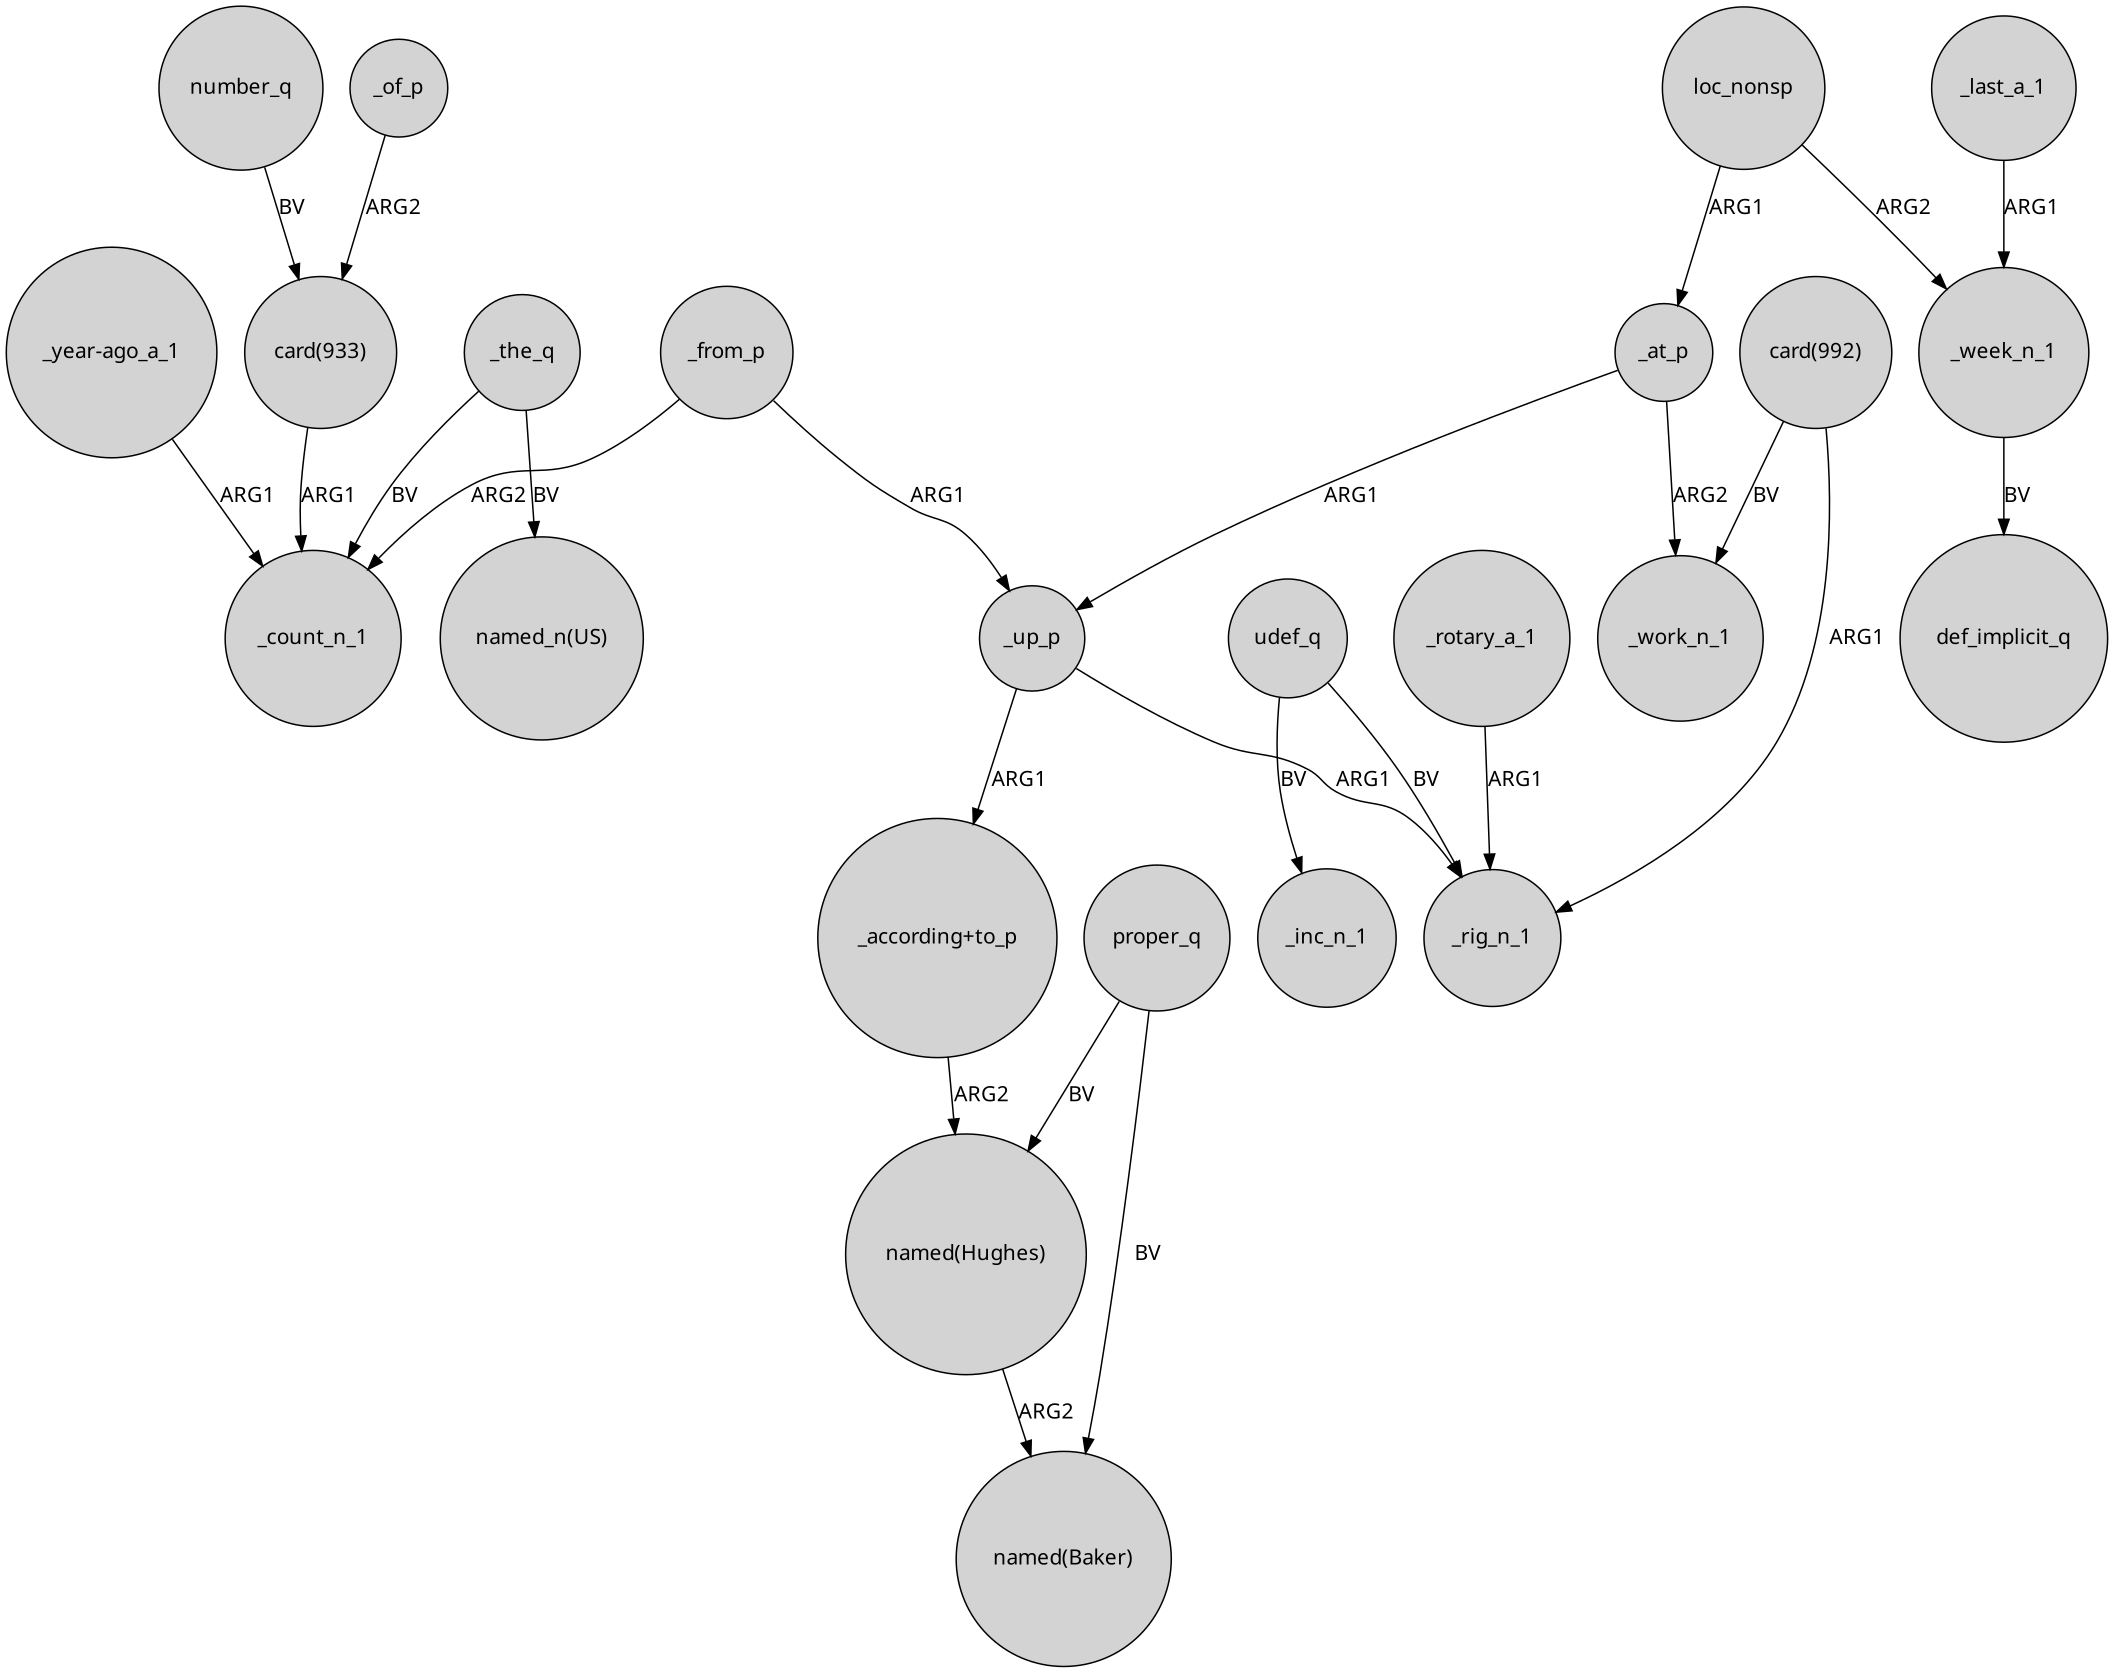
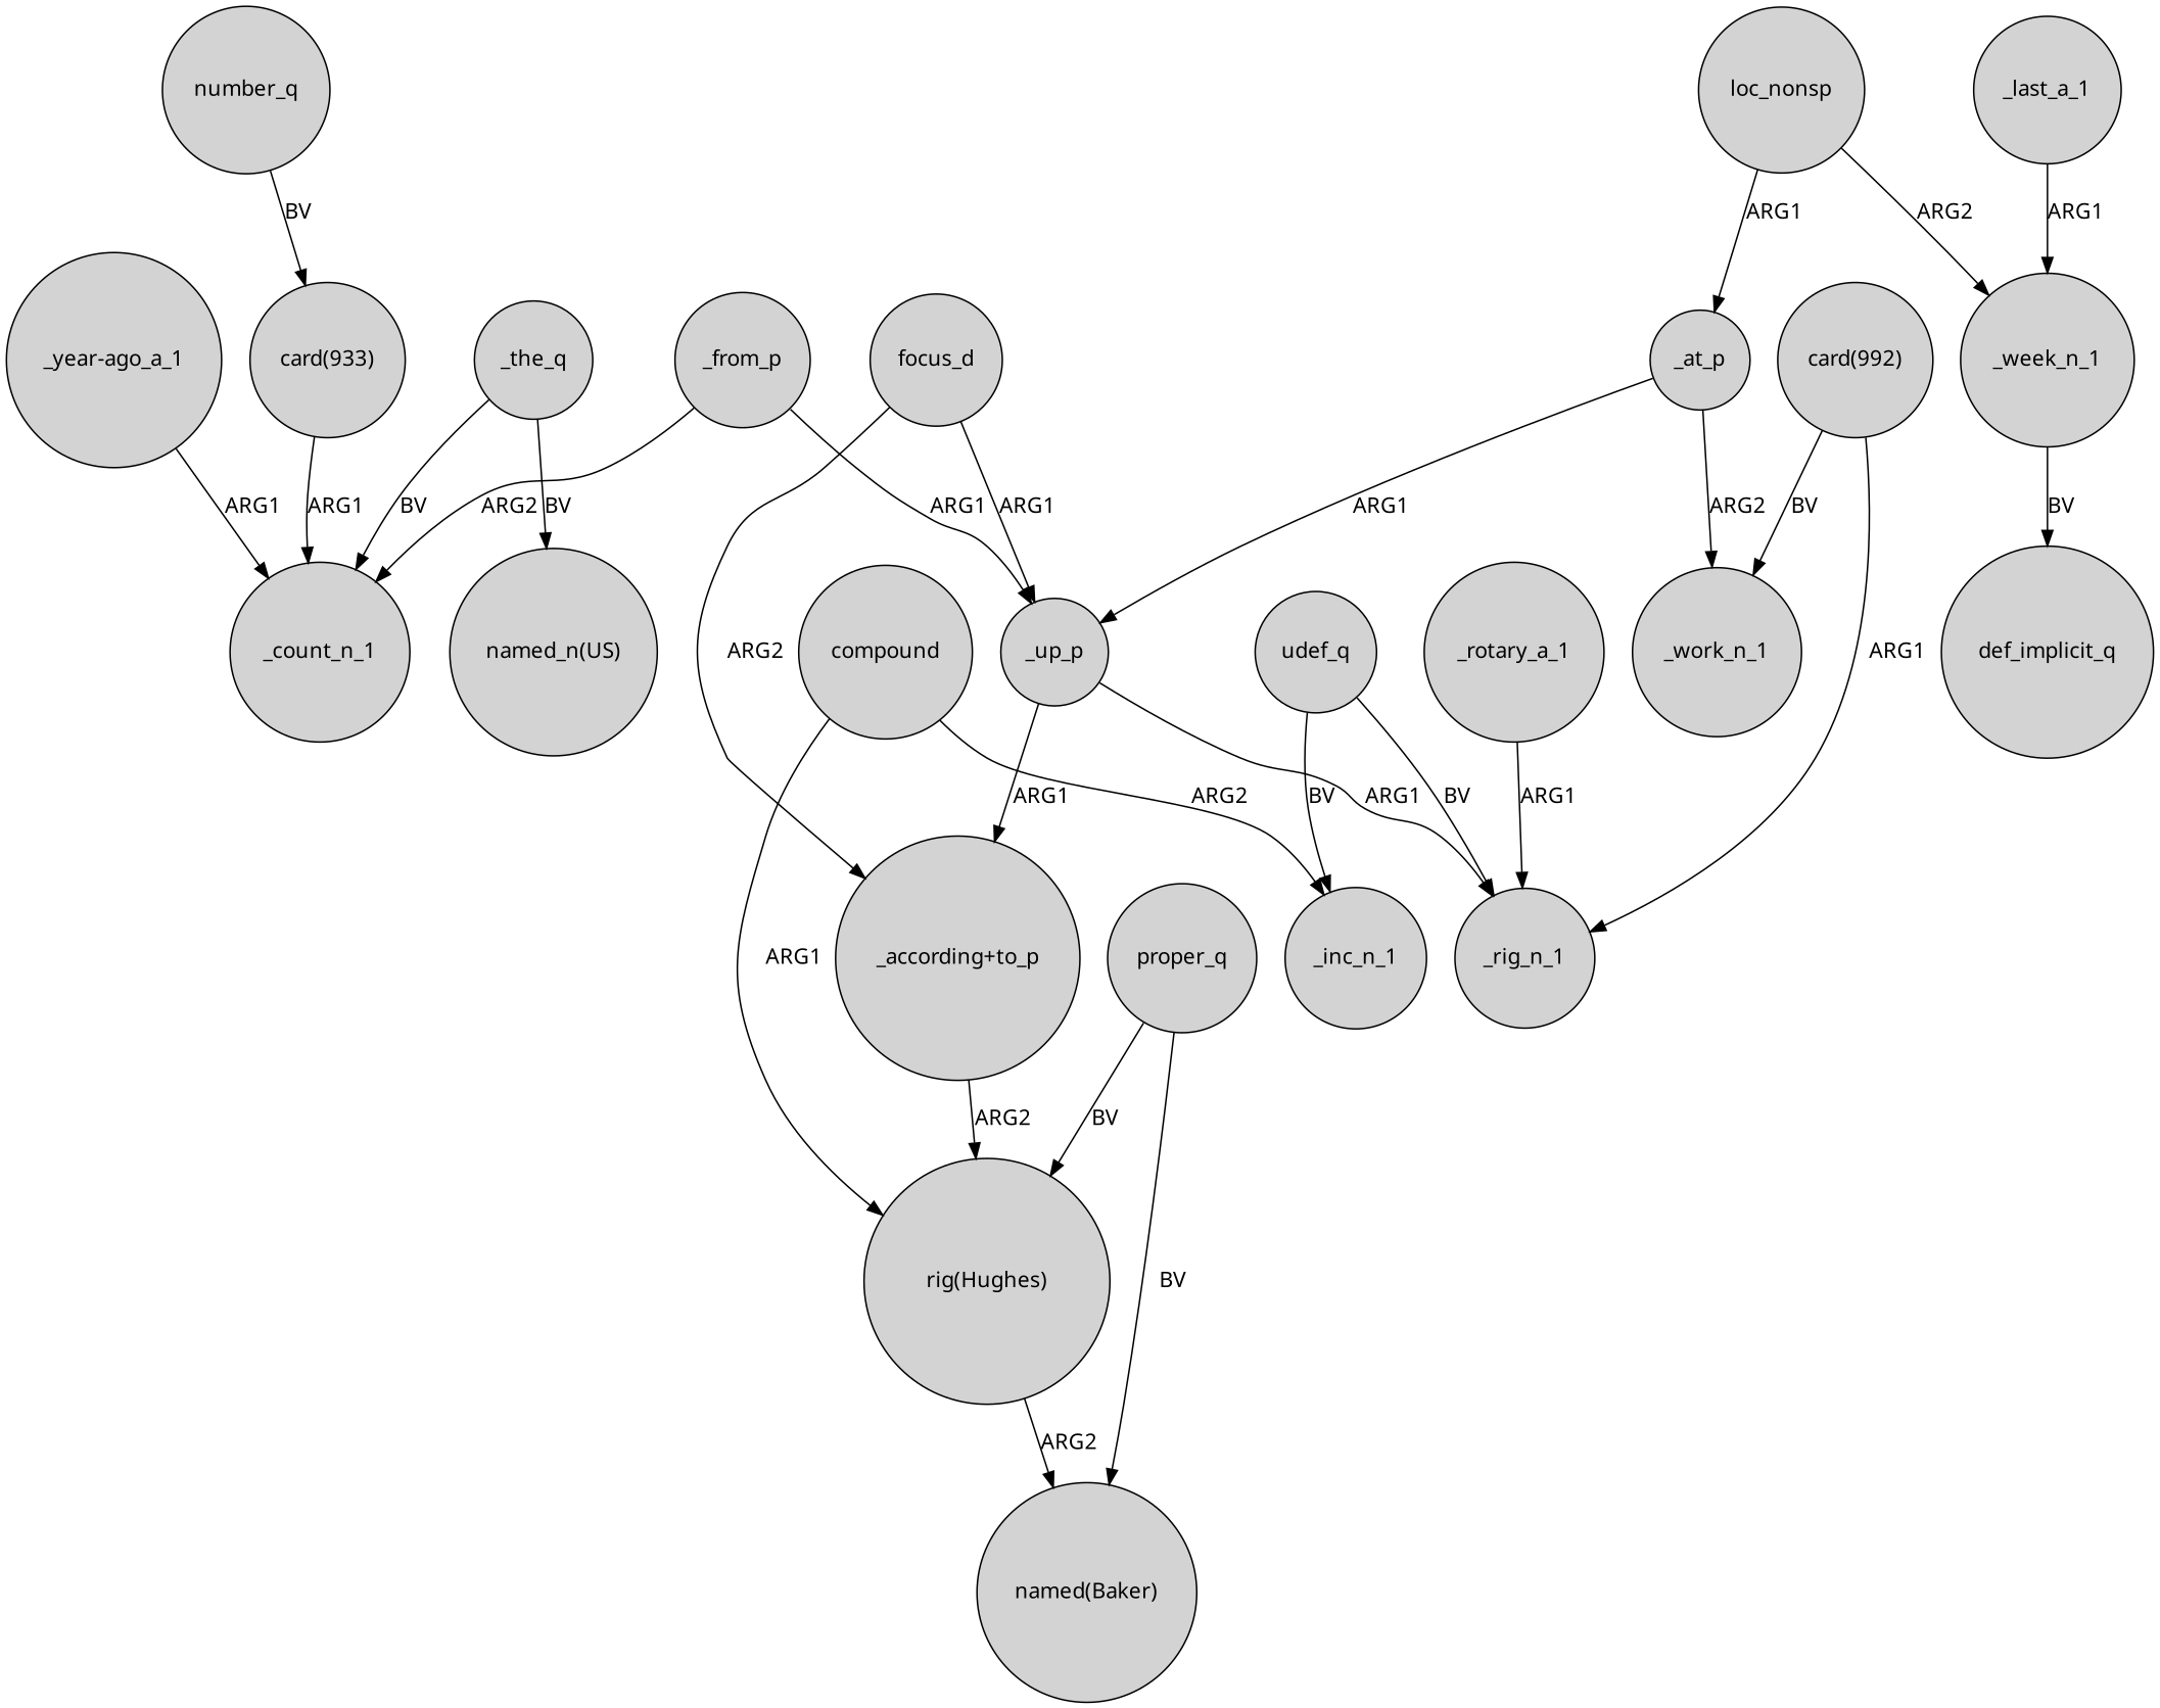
  digraph {
    fontname="Noto Sans"
    node [fontname="Noto Sans" shape=circle style=filled]
    edge [fontname="Noto Sans"]
    _from_p
    _count_n_1
    _up_p
    _rig_n_1
    "_according+to_p"
    udef_q
    _inc_n_1
    _rotary_a_1
    _week_n_1
    def_implicit_q
-   _of_p
    "card(933)"
    _at_p
    _work_n_1
    number_q
-   "named(Hughes)"
+   focus_d
+   "named(Hughes)" [label="rig(Hughes)"]
    "card(992)"
    _the_q
    "named_n(US)"
    "_year-ago_a_1"
+   compound
    "named(Baker)"
    proper_q
    loc_nonsp
    _last_a_1
    _from_p -> _count_n_1 [label=ARG2]
    _from_p -> _up_p [label=ARG1]
    _up_p -> _rig_n_1 [label=ARG1]
    _up_p -> "_according+to_p" [label=ARG1]
    "_according+to_p" -> "named(Hughes)" [label=ARG2]
    udef_q -> _rig_n_1 [label=BV]
    udef_q -> _inc_n_1 [label=BV]
    _rotary_a_1 -> _rig_n_1 [label=ARG1]
    _week_n_1 -> def_implicit_q [label=BV]
-   _of_p -> "card(933)" [label=ARG2]
    "card(933)" -> _count_n_1 [label=ARG1]
    _at_p -> _up_p [label=ARG1]
    _at_p -> _work_n_1 [label=ARG2]
    number_q -> "card(933)" [label=BV]
+   focus_d -> _up_p [label=ARG1]
+   focus_d -> "_according+to_p" [label=ARG2]
    "named(Hughes)" -> "named(Baker)" [label=ARG2]
    "card(992)" -> _rig_n_1 [label=ARG1]
    "card(992)" -> _work_n_1 [label=BV]
    _the_q -> _count_n_1 [label=BV]
    _the_q -> "named_n(US)" [label=BV]
    "_year-ago_a_1" -> _count_n_1 [label=ARG1]
+   compound -> _inc_n_1 [label=ARG2]
+   compound -> "named(Hughes)" [label=ARG1]
    proper_q -> "named(Hughes)" [label=BV]
    proper_q -> "named(Baker)" [label=BV]
    loc_nonsp -> _week_n_1 [label=ARG2]
    loc_nonsp -> _at_p [label=ARG1]
    _last_a_1 -> _week_n_1 [label=ARG1]
  }
